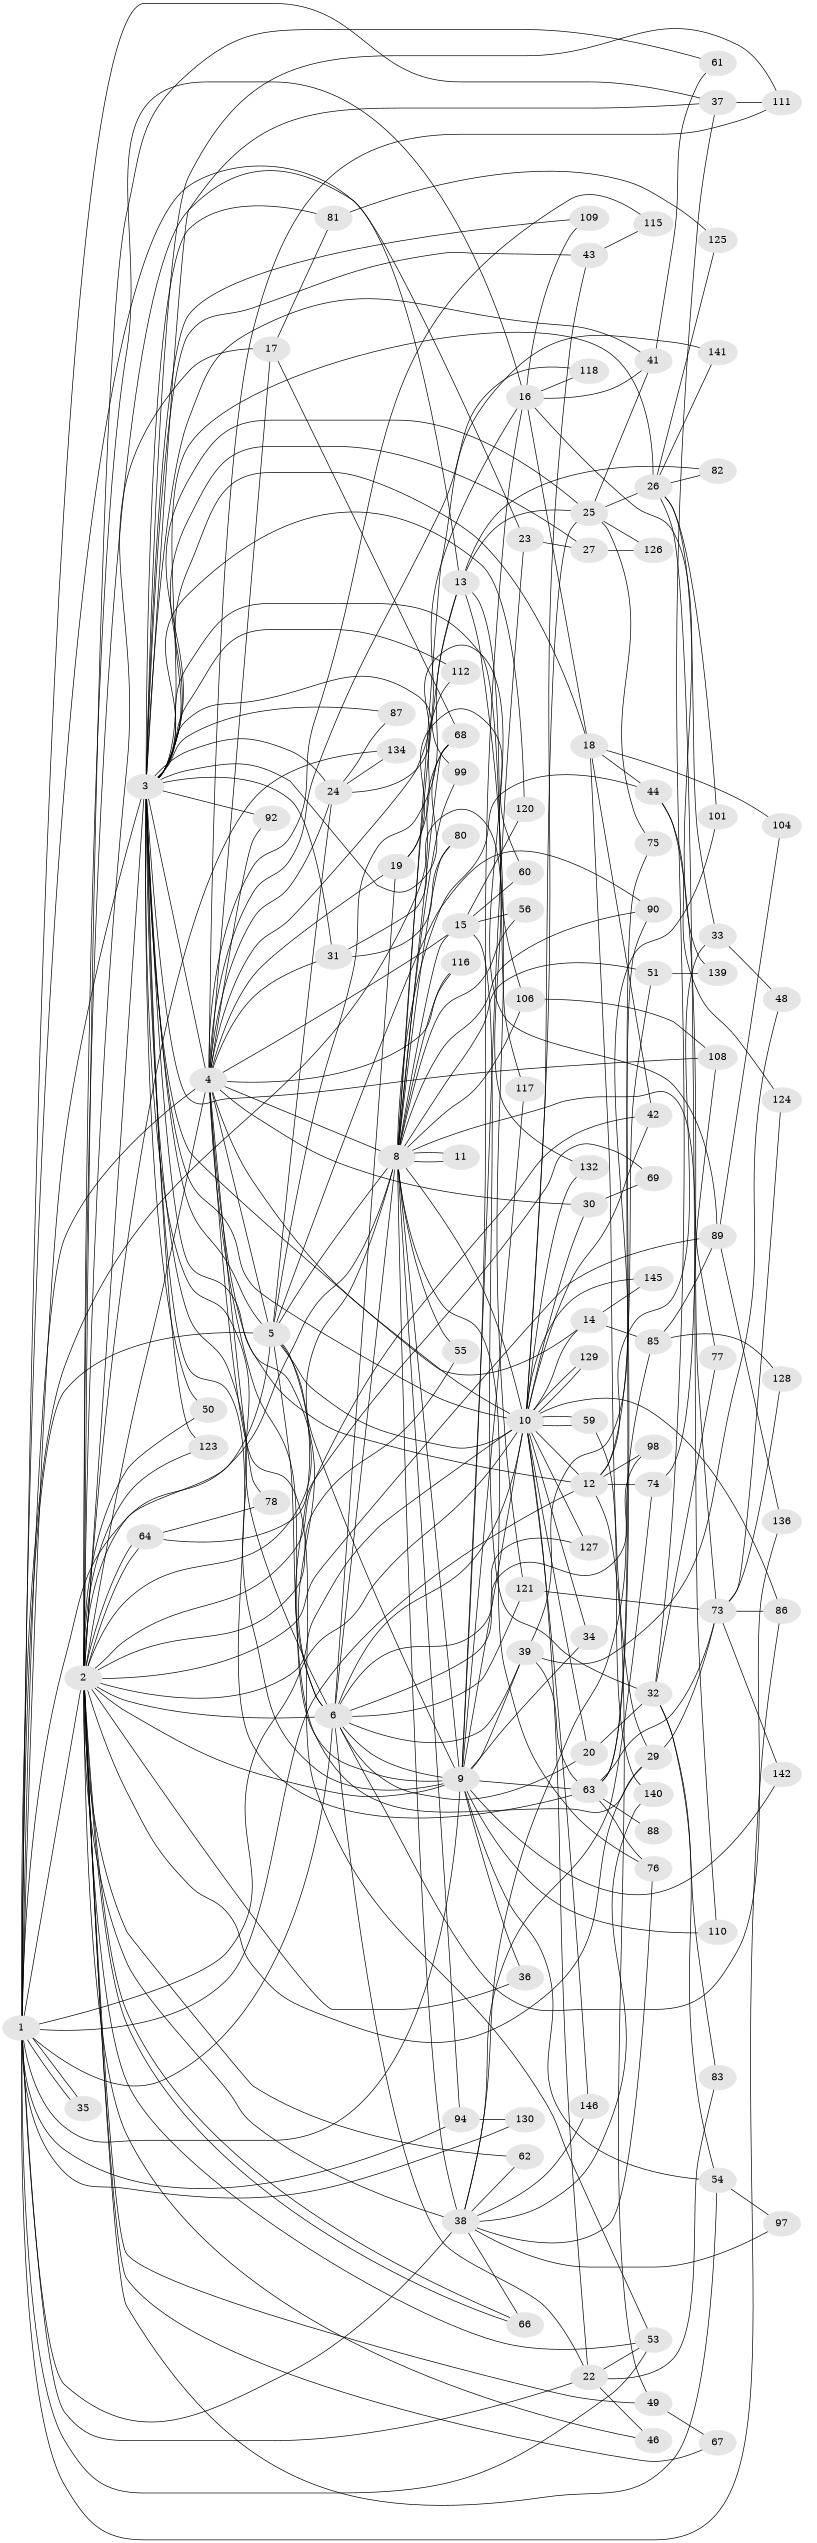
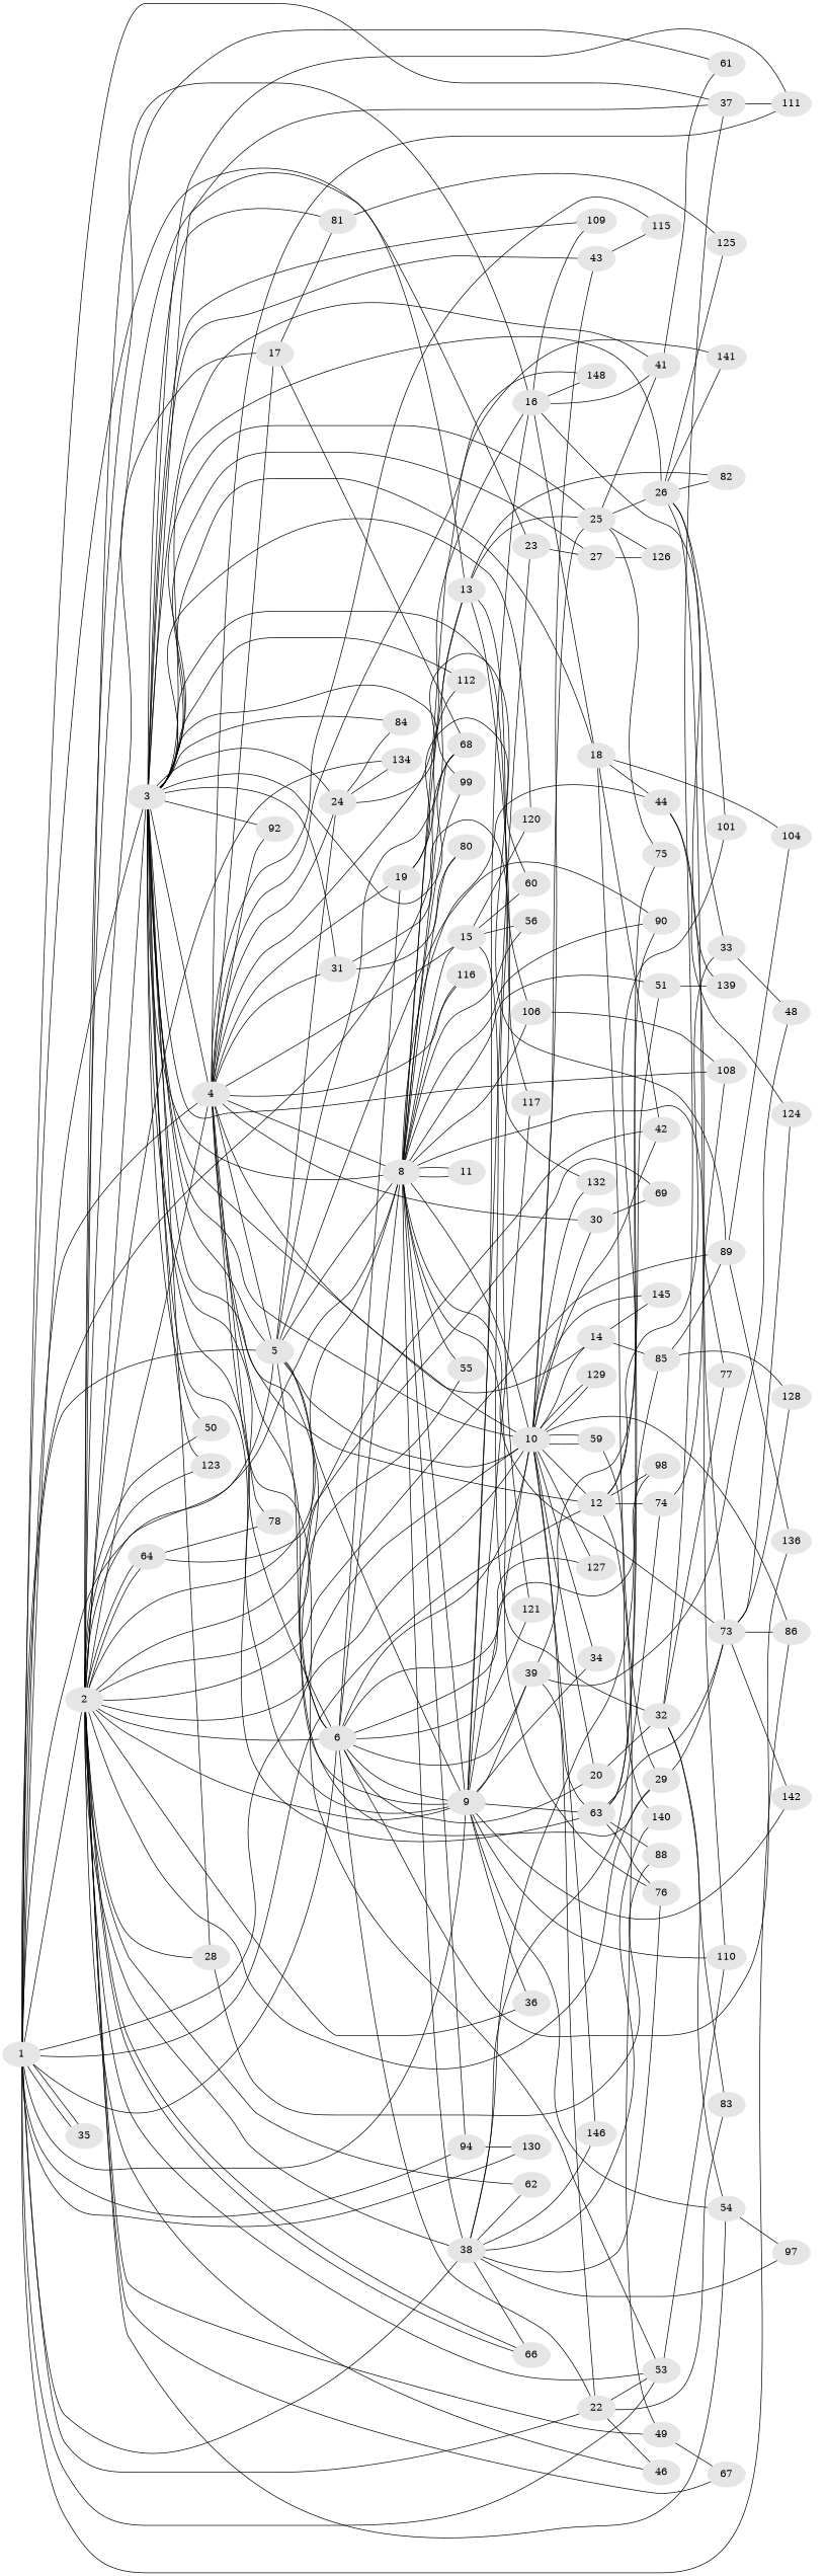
  graph {
    rankdir=LR
    node [color=gray90 style=filled]
    1 [super="+135"]
    2 [super="+91"]
    3 [super="+65"]
    4 [super="+143"]
    5 [super="+7"]
    6 [super="+21"]
    8 [super="+93"]
    9 [super="+103"]
    10 [super="+71"]
    12 [super="+144"]
    13 [super="+45"]
    22 [super="+70"]
    35
    37
    38 [super="+72"]
    53 [super="+100"]
    68 [super="+137"]
    86 [super="+99"]
    94
    130
    16 [super="+40"]
    17 [super="+85"]
    23
+   28
    29 [super="+119"]
    36 [super="+138"]
    42 [super="+131"]
    46
    49
    50
    54 [super="+57"]
    55
    61
    62
    64
    66 [super="+122"]
    67
    89 [super="+96"]
    123
    134
    14
    18
    24 [super="+47"]
    25 [super="+105"]
    26 [super="+133"]
    27
    31
    41 [super="+58"]
    43 [super="+95"]
    63
    n51 [label=99]
    81
-   84 [label=87]
+   84
    92
    108 [super="+114"]
    109
    111
    112
    117
    120
    15
    19
    30
    78
    115
    116
-   118
+   118 [label=148]
    90
    20
    39
    98
    121
    127
    136
    11
    44 [super="+102"]
    51
    56
    73 [super="+113"]
    76 [super="+107"]
    77
    80
    106
    141
    34
    110
    142
    59
    129
    132
    145
    146
    33
    74
    82
    83
    n97 [label=85]
    97
    140
    139
    88
    69
    104
    75
    126
    101
    125
    32 [super="+52"]
    60
    48
    124
    128
    1 -- 2
    1 -- 3
    1 -- 4 [weight=2]
    1 -- 5 [weight=2]
    1 -- 6
    1 -- 8
    1 -- 9
    1 -- 10
    1 -- 12
    1 -- 13
    1 -- 22
    1 -- 35
    1 -- 35
    1 -- 37
    1 -- 38
    1 -- 53
    1 -- 68
    1 -- 86
    1 -- 94
    1 -- 130
    2 -- 3
    2 -- 4
    2 -- 5 [weight=2]
    2 -- 6
    2 -- 8
    2 -- 9
    2 -- 10
    2 -- 38
    2 -- 53
    2 -- 16
    2 -- 17
    2 -- 23
+   2 -- 28
    2 -- 29
    2 -- 36 [weight=2]
    2 -- 42
    2 -- 46
    2 -- 49
    2 -- 50
    2 -- 54
    2 -- 55
    2 -- 61
    2 -- 62
    2 -- 64
    2 -- 64
    2 -- 66
    2 -- 66
    2 -- 67
    2 -- 89
    2 -- 123
    2 -- 134
    3 -- 4
    3 -- 5 [weight=2]
    3 -- 6
+   3 -- 8
    3 -- 9
    3 -- 10
    3 -- 12
    3 -- 37
    3 -- 68
+   3 -- 28 [weight=2]
    3 -- 50
    3 -- 123
    3 -- 14
    3 -- 18
    3 -- 24
    3 -- 25
    3 -- 26
    3 -- 27
    3 -- 31
    3 -- 41
    3 -- 43 [weight=2]
    3 -- 63
    3 -- n51
    3 -- 81
    3 -- 84
    3 -- 92
    3 -- 108
    3 -- 109
    3 -- 111
    3 -- 112
    3 -- 117
    3 -- 120
    4 -- 5 [weight=2]
    4 -- 6
    4 -- 8
    4 -- 9
    4 -- 10 [weight=2]
    4 -- 53
    4 -- 16
    4 -- 17
    4 -- 24
    4 -- 31
    4 -- 92
    4 -- 111
    4 -- 15
    4 -- 19
    4 -- 30
    4 -- 78
    4 -- 115
    4 -- 116
    4 -- 118
    5 -- 6 [weight=2]
    5 -- 8 [weight=2]
    5 -- 9 [weight=2]
    5 -- 10 [weight=2]
    5 -- 13
    5 -- 29
    5 -- 24
    5 -- 90
    6 -- 8
    6 -- 9
    6 -- 10 [weight=2]
    6 -- 22
    6 -- 19
    6 -- 20
    6 -- 39
    6 -- 98
    6 -- 121
    6 -- 127
    6 -- 136
    8 -- 9
    8 -- 10
    8 -- 13
    8 -- 38
    8 -- 68
    8 -- 94
    8 -- 55
    8 -- n51
    8 -- 15
    8 -- 116
    8 -- 90
    8 -- 11
    8 -- 11
    8 -- 44
    8 -- 51
    8 -- 56
-   121 -- 73
+   8 -- 73
    8 -- 76
    8 -- 77
    8 -- 80
    8 -- 106
    8 -- 141
    9 -- 10
    9 -- 16
    9 -- 23
    9 -- 36
    9 -- 54
    9 -- 63
    9 -- 117
    9 -- 39
    9 -- 34
    9 -- 110
    9 -- 142
    10 -- 12
    10 -- 22
    10 -- 86
    10 -- 42
    10 -- 14
    10 -- 25
    10 -- 43
    10 -- 30
    10 -- 20
    10 -- 127
    10 -- 34
    10 -- 59
    10 -- 59
    10 -- 129
    10 -- 129
    10 -- 132
    10 -- 145
    10 -- 146
    12 -- 49
    12 -- 98
    12 -- 51
    12 -- 33
    12 -- 74
    13 -- 25
    13 -- 121
    13 -- 106
    13 -- 82
    22 -- 53
    22 -- 46
    22 -- 83
    37 -- 111
    38 -- 62
    38 -- 66
    38 -- 76
    38 -- 146
    38 -- 74
    38 -- n97
    38 -- 97
    38 -- 140
+   53 -- 110
    94 -- 130
    16 -- 18
    16 -- 41
    16 -- 109
    16 -- 118
    16 -- 139
    17 -- 68
    17 -- 81
    23 -- 27
+   28 -- 88
    29 -- 73
    49 -- 67
    54 -- 97
    64 -- 78
    64 -- 69
    89 -- 136
    89 -- 104
    14 -- 145
    14 -- n97
    18 -- 29
    18 -- 42
    18 -- 44
    18 -- 104
    24 -- 89
    24 -- 134
    24 -- 84
    25 -- 26
    25 -- 41
    25 -- 75
    25 -- 126
    26 -- 141
    26 -- 110
    26 -- 33
    26 -- 82
    26 -- 101
    26 -- 125
    27 -- 126
    31 -- 80
    31 -- 132
    41 -- 61
    43 -- 115
    63 -- 90
    63 -- 73
    63 -- 76
    63 -- 88
    63 -- 75
    81 -- 125
    15 -- 120
    15 -- 56
    15 -- 32
    15 -- 60
    19 -- 112
    19 -- 60
    30 -- 69
    20 -- 32
    39 -- 63
    39 -- 101
    39 -- 48
    44 -- 73
    44 -- 124
    51 -- 139
    73 -- 86
    73 -- 142
    73 -- 124
    73 -- 128
    106 -- 108
    59 -- 140
    33 -- 48
    74 -- 108
    n97 -- 89
    n97 -- 128
    32 -- 37
    32 -- 54
    32 -- 77
    32 -- 83
  }
